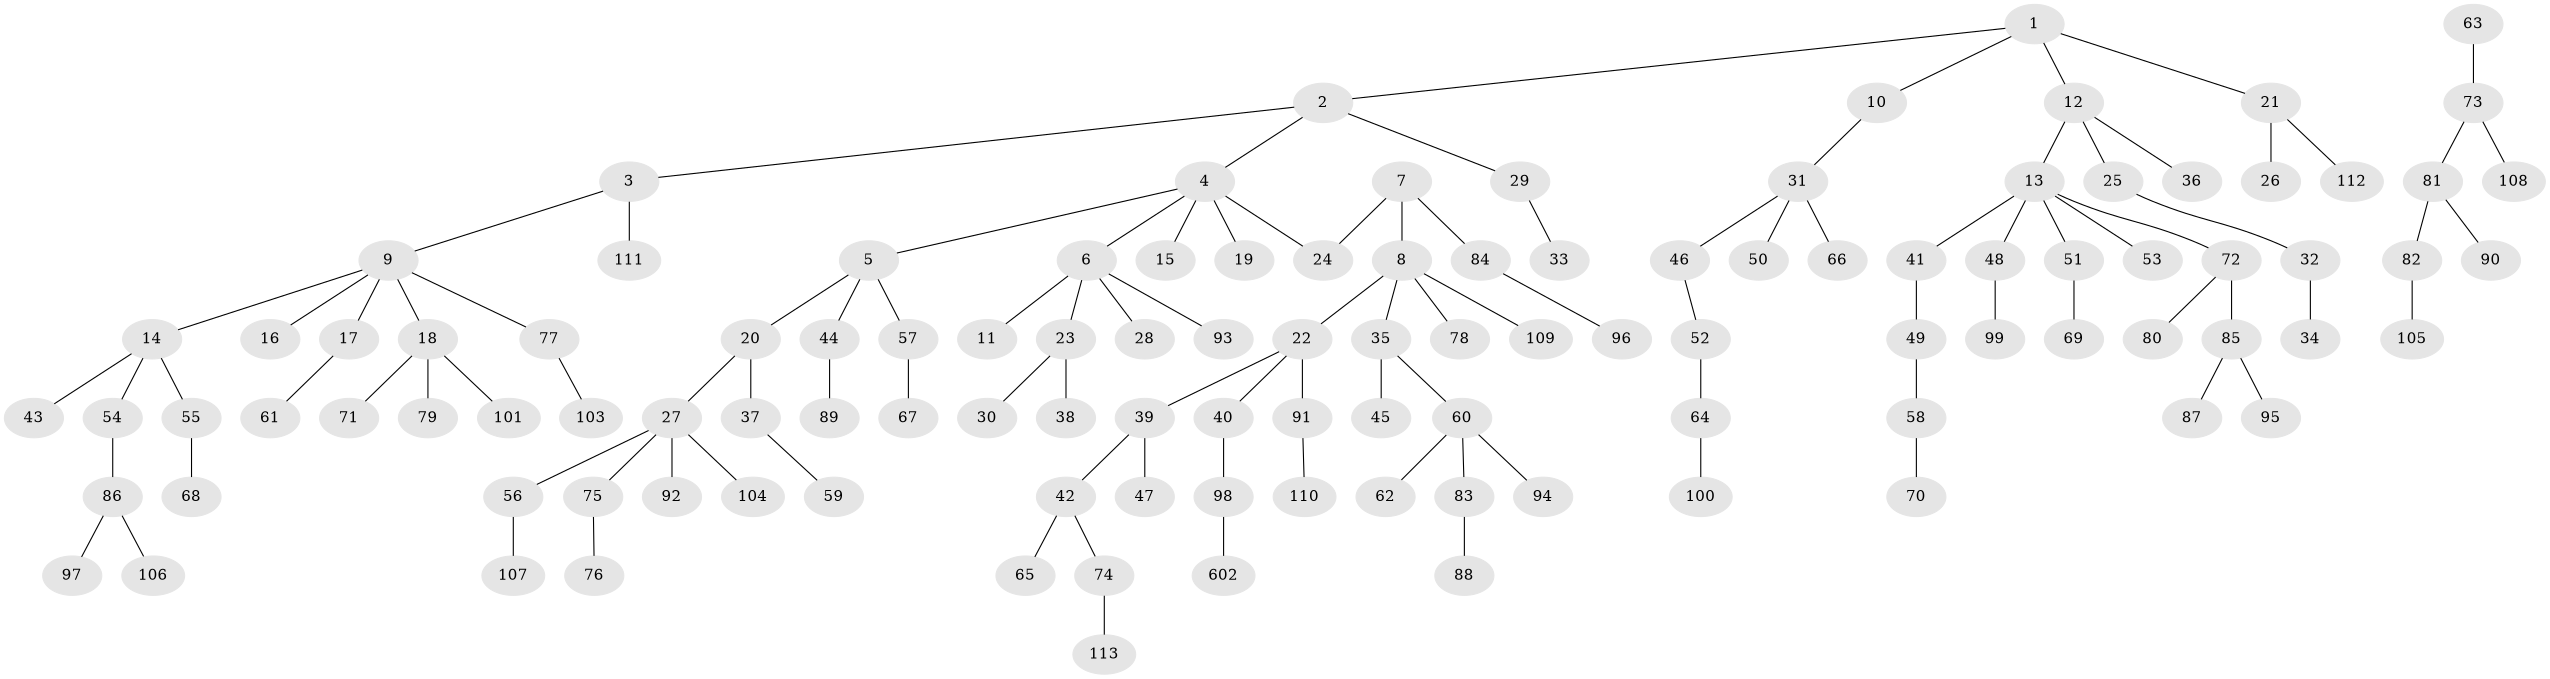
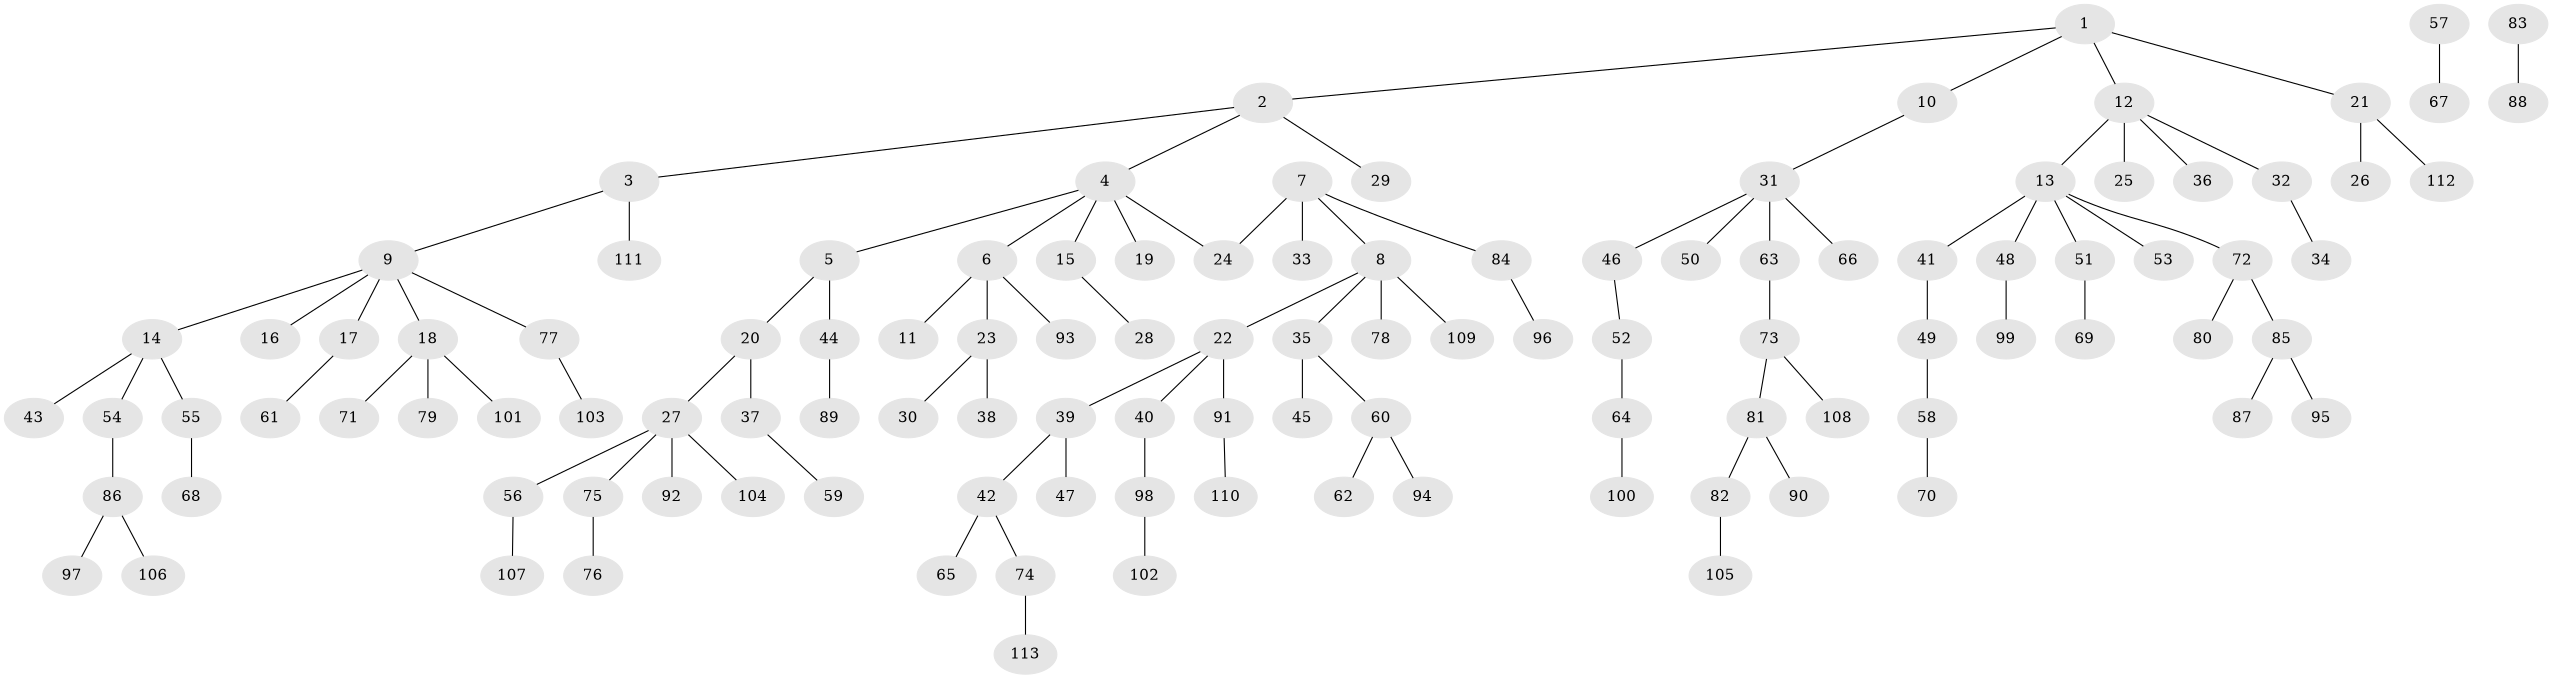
  graph {
    node [color=gray90 style=filled]
    1
    2
    10
    12
    21
    3
    4
    29
    31
    13
    25
    36
    26
    112
    9
    111
    5
    6
    15
    19
    24
    33
    14
    16
    17
    18
    77
    20
    44
    57
    11
    23
    28
    93
    7
    8
    84
    27
    37
    89
    67
    30
    38
    22
    35
    78
    109
    96
    39
    40
    91
    45
    60
    43
    54
    55
    61
    71
    79
    101
    103
    46
    50
    63
    66
    41
    48
    51
    53
    72
    32
    49
    99
    69
    80
    85
    86
    68
    56
    75
    92
    104
    59
    42
    47
    98
    110
    34
    107
    76
    52
    73
    62
    83
    94
    65
    74
-   102 [label=602]
+   102
    58
    113
    64
    70
    100
    97
    106
    88
    81
    108
    82
    90
    87
    95
    105
    1 -- 2
    1 -- 10
    1 -- 12
    1 -- 21
    2 -- 3
    2 -- 4
    2 -- 29
    10 -- 31
    12 -- 13
    12 -- 25
    12 -- 36
    21 -- 26
    21 -- 112
    3 -- 9
    3 -- 111
    4 -- 5
    4 -- 6
    4 -- 15
    4 -- 19
    4 -- 24
-   29 -- 33
+   7 -- 33
    31 -- 46
    31 -- 50
+   31 -- 63
    31 -- 66
    13 -- 41
    13 -- 48
    13 -- 51
    13 -- 53
    13 -- 72
-   25 -- 32
+   12 -- 32
    9 -- 14
    9 -- 16
    9 -- 17
    9 -- 18
    9 -- 77
    5 -- 20
    5 -- 44
-   5 -- 57
    6 -- 11
    6 -- 23
-   6 -- 28
+   15 -- 28
    6 -- 93
    14 -- 43
    14 -- 54
    14 -- 55
    17 -- 61
    18 -- 71
    18 -- 79
    18 -- 101
    77 -- 103
    20 -- 27
    20 -- 37
    44 -- 89
    57 -- 67
    23 -- 30
    23 -- 38
    7 -- 24
    7 -- 8
    7 -- 84
    8 -- 22
    8 -- 35
    8 -- 78
    8 -- 109
    84 -- 96
    27 -- 56
    27 -- 75
    27 -- 92
    27 -- 104
    37 -- 59
    22 -- 39
    22 -- 40
    22 -- 91
    35 -- 45
    35 -- 60
    39 -- 42
    39 -- 47
    40 -- 98
    91 -- 110
    60 -- 62
-   60 -- 83
    60 -- 94
    54 -- 86
    55 -- 68
    46 -- 52
    63 -- 73
    41 -- 49
    48 -- 99
    51 -- 69
    72 -- 80
    72 -- 85
    32 -- 34
    49 -- 58
    85 -- 87
    85 -- 95
    86 -- 97
    86 -- 106
    56 -- 107
    75 -- 76
    42 -- 65
    42 -- 74
    98 -- 102
    52 -- 64
    73 -- 81
    73 -- 108
    83 -- 88
    74 -- 113
    58 -- 70
    64 -- 100
    81 -- 82
    81 -- 90
    82 -- 105
  }
